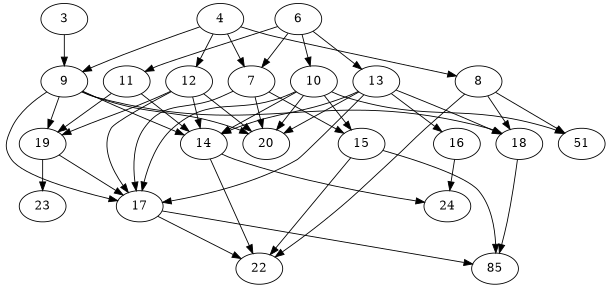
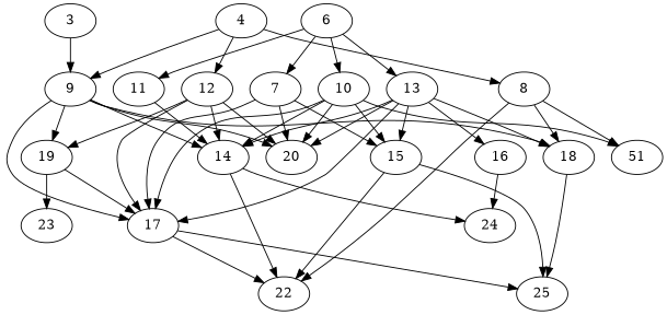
  digraph {
    node [alpha=0.09]
    9 [alpha=0.01 expect_size=146856734691924352]
    17 [expect_size=208851911573504000000]
    20 [expect_size=3490721477160010]
    18 [alpha=0.19 expect_size=39970477620349416]
    14 [alpha=0.12 expect_size=468782027254366470144]
    19 [alpha=0.11 expect_size=648513016823808000000]
    10 [alpha=0.16 expect_size=99428054517836528]
    15 [alpha=0.03 expect_size=13725559272341136]
    n9 [alpha=0.14 expect_size=50271793561785597952 label=51]
    22 [alpha=0.10 expect_size=11128037418395260]
-   25 [alpha=0.15 expect_size=1233535481278596352 label=85]
+   25 [alpha=0.15 expect_size=1233535481278596352]
    24 [alpha=0.03 expect_size=2208228277643265280]
    23 [alpha=0.06 expect_size=7634638763640000]
    12 [alpha=0.17 expect_size=768551649366916992]
    3 [alpha=0.00 expect_size=11154625708145036]
    4 [alpha=0.11 expect_size=173719195913507776]
    7 [expect_size=14050781073252548608]
    8 [alpha=0.03 expect_size=14495400412502858]
    13 [alpha=0.14 expect_size=257519888664156736]
    16 [alpha=0.20 expect_size=31663271683103344]
    11 [alpha=0.12 expect_size=115982373206071840]
    6 [alpha=0.04 expect_size=3341330717250863]
    9 -> 17
    9 -> 20
    9 -> 18
    9 -> 14
    9 -> 19
    17 -> 22
    17 -> 25
    18 -> 25
    14 -> 22
    14 -> 24
    19 -> 17
    19 -> 23
    10 -> 17
    10 -> 20
    10 -> 14
    10 -> 15
    10 -> n9
    15 -> 22
    15 -> 25
    12 -> 17
    12 -> 20
    12 -> 14
    12 -> 19
    3 -> 9
    4 -> 9
    4 -> 12
-   4 -> 7
    4 -> 8
    7 -> 17
    7 -> 20
    7 -> 15
    8 -> 18
    8 -> n9
    8 -> 22
    13 -> 17
    13 -> 20
    13 -> 18
    13 -> 14
+   13 -> 15
    13 -> 16
    16 -> 24
    11 -> 14
-   11 -> 19
    6 -> 10
    6 -> 7
    6 -> 13
    6 -> 11
  }
